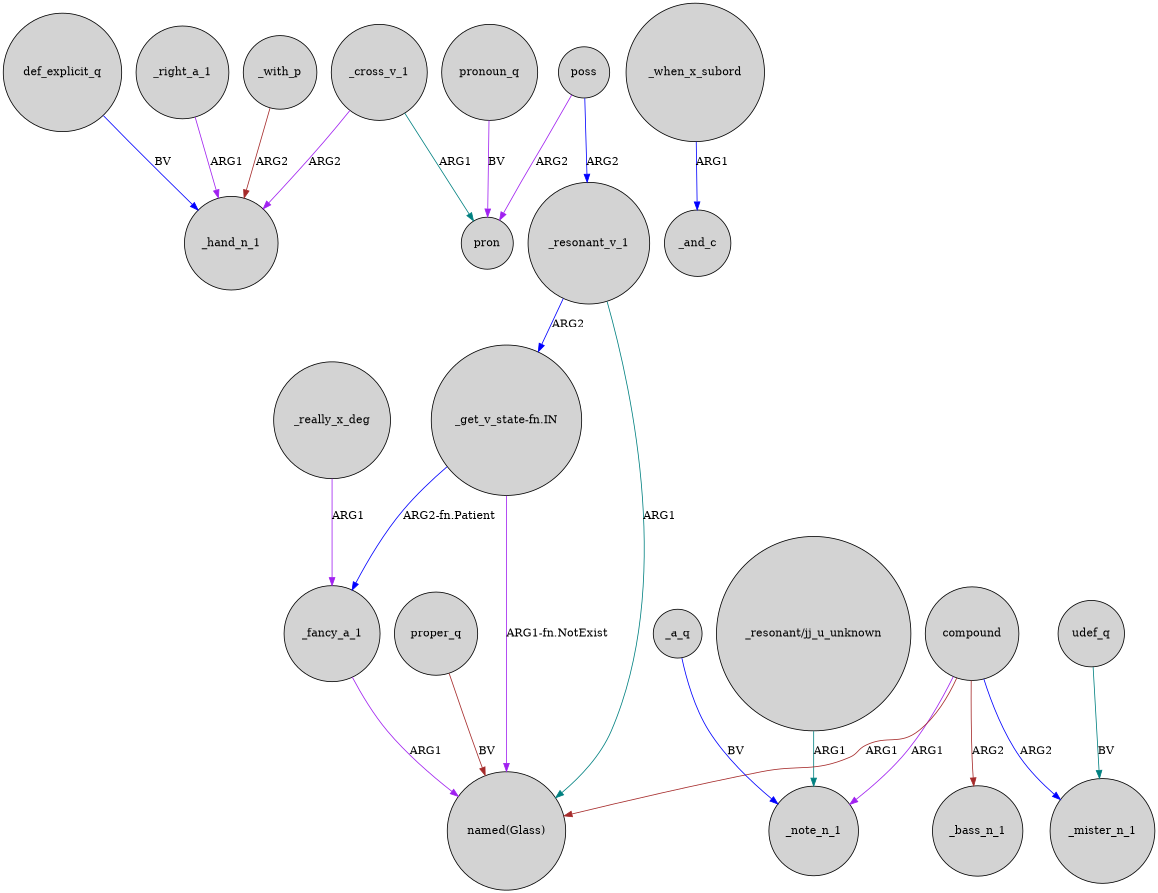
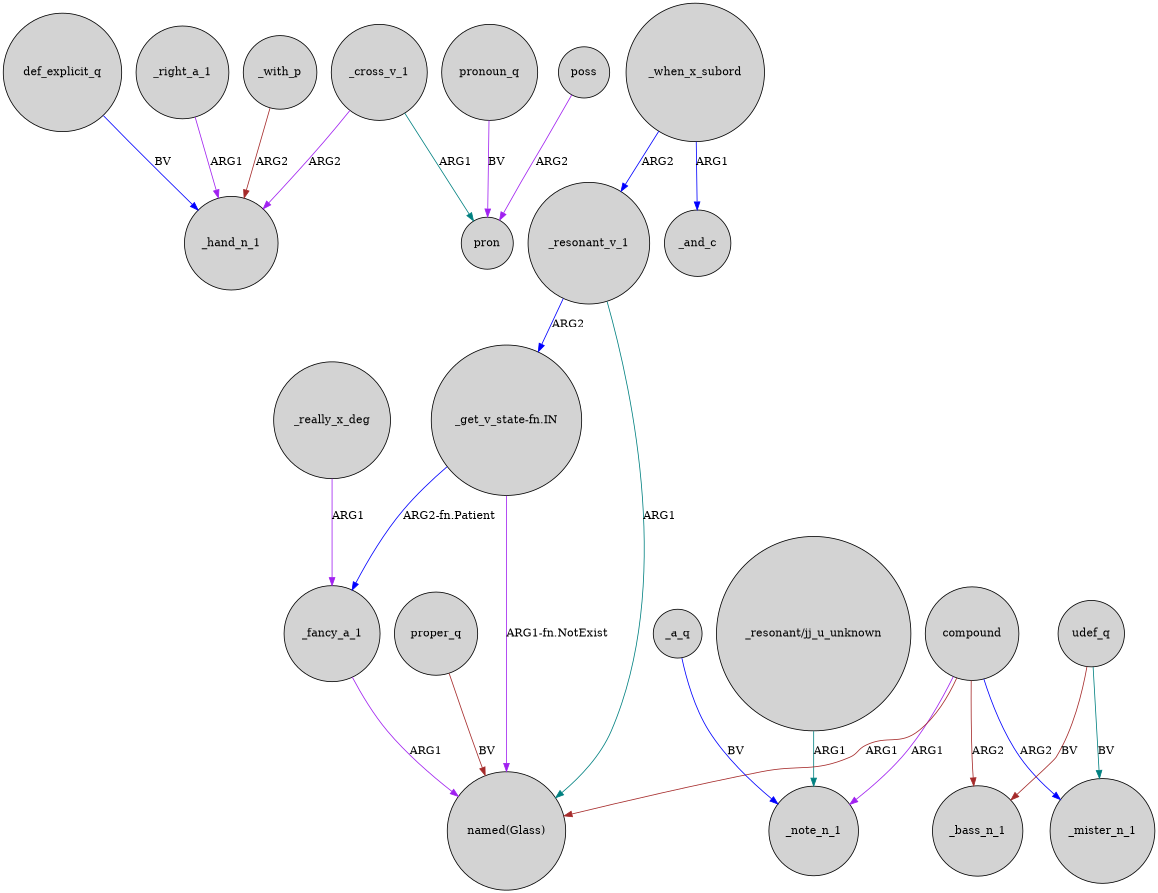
  digraph {
    node [shape=circle style=filled]
    edge [color=purple]
    _with_p
    _hand_n_1
    poss
    pron
    "_resonant/jj_u_unknown"
    _note_n_1
    compound
    "named(Glass)"
    _bass_n_1
    _mister_n_1
    _right_a_1
    n12 [label=_resonant_v_1]
    "_get_v_state-fn.IN"
    _fancy_a_1
    udef_q
    _a_q
    _cross_v_1
    _when_x_subord
    _and_c
    pronoun_q
    def_explicit_q
    _really_x_deg
    proper_q
    _with_p -> _hand_n_1 [color=brown label=ARG2]
    poss -> pron [label=ARG2]
    "_resonant/jj_u_unknown" -> _note_n_1 [color=teal label=ARG1]
    compound -> _note_n_1 [label=ARG1]
    compound -> "named(Glass)" [color=brown label=ARG1]
    compound -> _bass_n_1 [color=brown label=ARG2]
    compound -> _mister_n_1 [color=blue label=ARG2]
    _right_a_1 -> _hand_n_1 [label=ARG1]
    n12 -> "named(Glass)" [color=teal label=ARG1]
    n12 -> "_get_v_state-fn.IN" [color=blue label=ARG2]
    "_get_v_state-fn.IN" -> "named(Glass)" [label="ARG1-fn.NotExist"]
    "_get_v_state-fn.IN" -> _fancy_a_1 [color=blue label="ARG2-fn.Patient"]
    _fancy_a_1 -> "named(Glass)" [label=ARG1]
+   udef_q -> _bass_n_1 [color=brown label=BV]
    udef_q -> _mister_n_1 [color=teal label=BV]
    _a_q -> _note_n_1 [color=blue label=BV]
    _cross_v_1 -> _hand_n_1 [label=ARG2]
    _cross_v_1 -> pron [color=teal label=ARG1]
-   poss -> n12 [color=blue label=ARG2]
+   _when_x_subord -> n12 [color=blue label=ARG2]
    _when_x_subord -> _and_c [color=blue label=ARG1]
    pronoun_q -> pron [label=BV]
    def_explicit_q -> _hand_n_1 [color=blue label=BV]
    _really_x_deg -> _fancy_a_1 [label=ARG1]
    proper_q -> "named(Glass)" [color=brown label=BV]
  }
